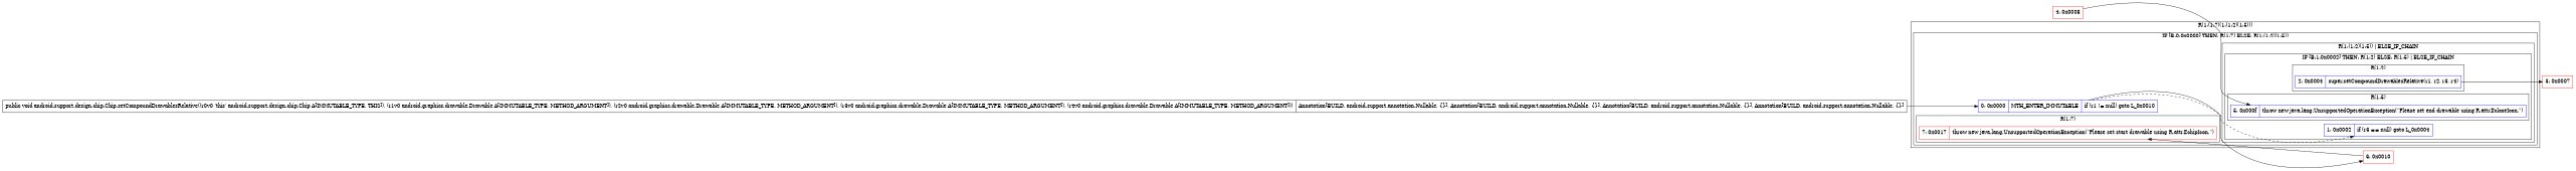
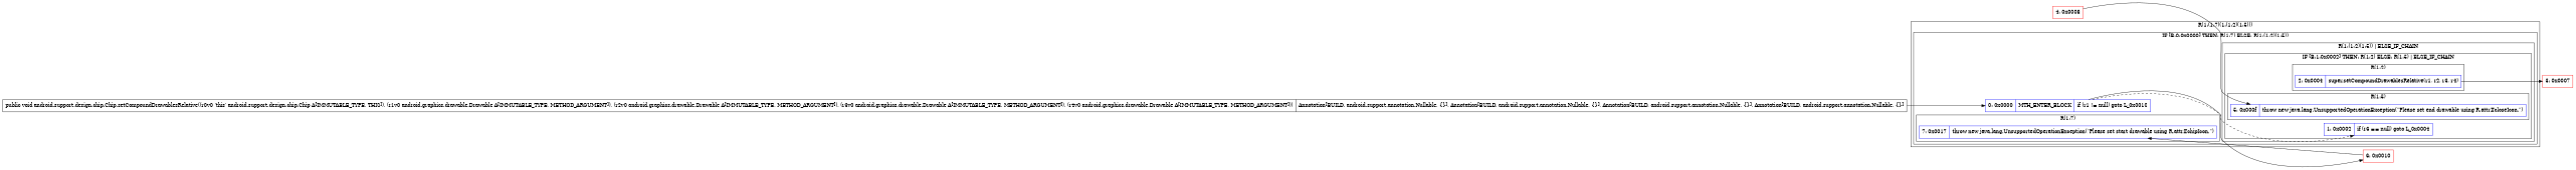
  digraph {
    rankdir=LR
    node [color=blue shape=record]
-   n1 [color=red label="{7\:\ 0x0017|throw new java.lang.UnsupportedOperationException(\"Please set start drawable using R.attr#chipIcon.\")\l}"]
+   n1 [label="{7\:\ 0x0017|throw new java.lang.UnsupportedOperationException(\"Please set start drawable using R.attr#chipIcon.\")\l}"]
    n2 [label="{2\:\ 0x0004|super.setCompoundDrawablesRelative(r1, r2, r3, r4)\l}"]
    n3 [label="{5\:\ 0x000f|throw new java.lang.UnsupportedOperationException(\"Please set end drawable using R.attr#closeIcon.\")\l}"]
    n4 [label="{1\:\ 0x0002|if (r6 == null) goto L_0x0004\l}"]
-   n5 [label="{0\:\ 0x0000|MTH_ENTER_IMMUTABLE\l|if (r1 != null) goto L_0x0010\l}"]
+   n5 [label="{0\:\ 0x0000|MTH_ENTER_BLOCK\l|if (r1 != null) goto L_0x0010\l}"]
    n6 [color=red label="{3\:\ 0x0007}"]
    n7 [color=red label="{6\:\ 0x0010}"]
    n8 [color=red label="{4\:\ 0x0008}"]
    n9 [label="{public void android.support.design.chip.Chip.setCompoundDrawablesRelative((r0v0 'this' android.support.design.chip.Chip A[IMMUTABLE_TYPE, THIS]), (r1v0 android.graphics.drawable.Drawable A[IMMUTABLE_TYPE, METHOD_ARGUMENT]), (r2v0 android.graphics.drawable.Drawable A[IMMUTABLE_TYPE, METHOD_ARGUMENT]), (r3v0 android.graphics.drawable.Drawable A[IMMUTABLE_TYPE, METHOD_ARGUMENT]), (r4v0 android.graphics.drawable.Drawable A[IMMUTABLE_TYPE, METHOD_ARGUMENT]))  | Annotation[BUILD, android.support.annotation.Nullable, \{\}], Annotation[BUILD, android.support.annotation.Nullable, \{\}], Annotation[BUILD, android.support.annotation.Nullable, \{\}], Annotation[BUILD, android.support.annotation.Nullable, \{\}]\l}" color=""]
    subgraph cluster_1 {
      label="R(1:(1:7)(1:(1:2)(1:5)))"
      subgraph cluster_2 {
        label="IF [B:0:0x0000] THEN: R(1:7) ELSE: R(1:(1:2)(1:5))"
        n5
        subgraph cluster_3 {
          label="R(1:7)"
          n1
        }
        subgraph cluster_4 {
          label="R(1:(1:2)(1:5)) | ELSE_IF_CHAIN\l"
          subgraph cluster_5 {
            label="IF [B:1:0x0002] THEN: R(1:2) ELSE: R(1:5) | ELSE_IF_CHAIN\l"
            n4
            subgraph cluster_6 {
              label="R(1:2)"
              n2
            }
            subgraph cluster_7 {
              label="R(1:5)"
              n3
            }
          }
        }
      }
    }
    n2 -> n6
    n5 -> n4 [style=dashed]
    n5 -> n7
    n7 -> n1
    n8 -> n3
    n9 -> n5
  }
